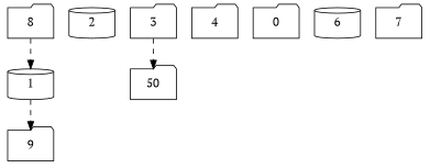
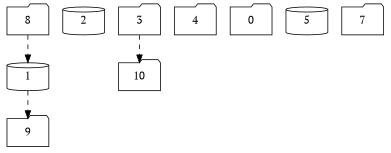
  digraph {
    fontname="PT Serif"
    node [alpha=0.17 fontname="PT Serif" shape=folder]
    edge [fontname="PT Serif" style=dashed]
    1 [alpha=0.02 expect_size=8438784 shape=cylinder]
    9 [alpha=0.13 expect_size=43341824]
    2 [expect_size=16410624 shape=cylinder]
    3 [alpha=0.09 expect_size=32335872]
-   10 [alpha=0.12 expect_size=34462720 label=50]
+   10 [alpha=0.12 expect_size=34462720]
    4 [alpha=0.10 expect_size=18547712]
    n7 [alpha=0.09 expect_size=19241984 label=0]
-   6 [expect_size=41388032 shape=cylinder]
+   6 [expect_size=41388032 shape=cylinder label=5]
    7 [alpha=0.15 expect_size=44530688]
    8 [alpha=0.08 expect_size=27880448]
    1 -> 9
    3 -> 10
    8 -> 1
  }
